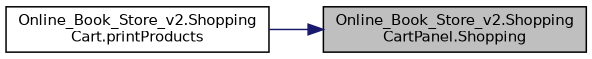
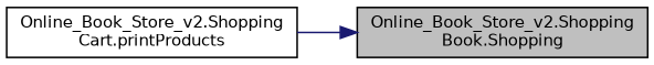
  digraph {
    rankdir=RL
    node [color=black fontname=Helvetica fontsize=10 shape=record style=filled]
-   n1 [fillcolor=grey75 fontcolor=black height=0.2 label="Online_Book_Store_v2.Shopping\lCartPanel.Shopping" width=0.4]
+   n1 [fillcolor=grey75 fontcolor=black height=0.2 label="Online_Book_Store_v2.Shopping\lBook.Shopping" width=0.4]
    n2 [fillcolor=white height=0.2 label="Online_Book_Store_v2.Shopping\lCart.printProducts" width=0.4]
    n1 -> n2 [color=midnightblue dir=back fontname=Helvetica fontsize=10 labelfontname=Helvetica labelfontsize=10 style=solid]
  }
